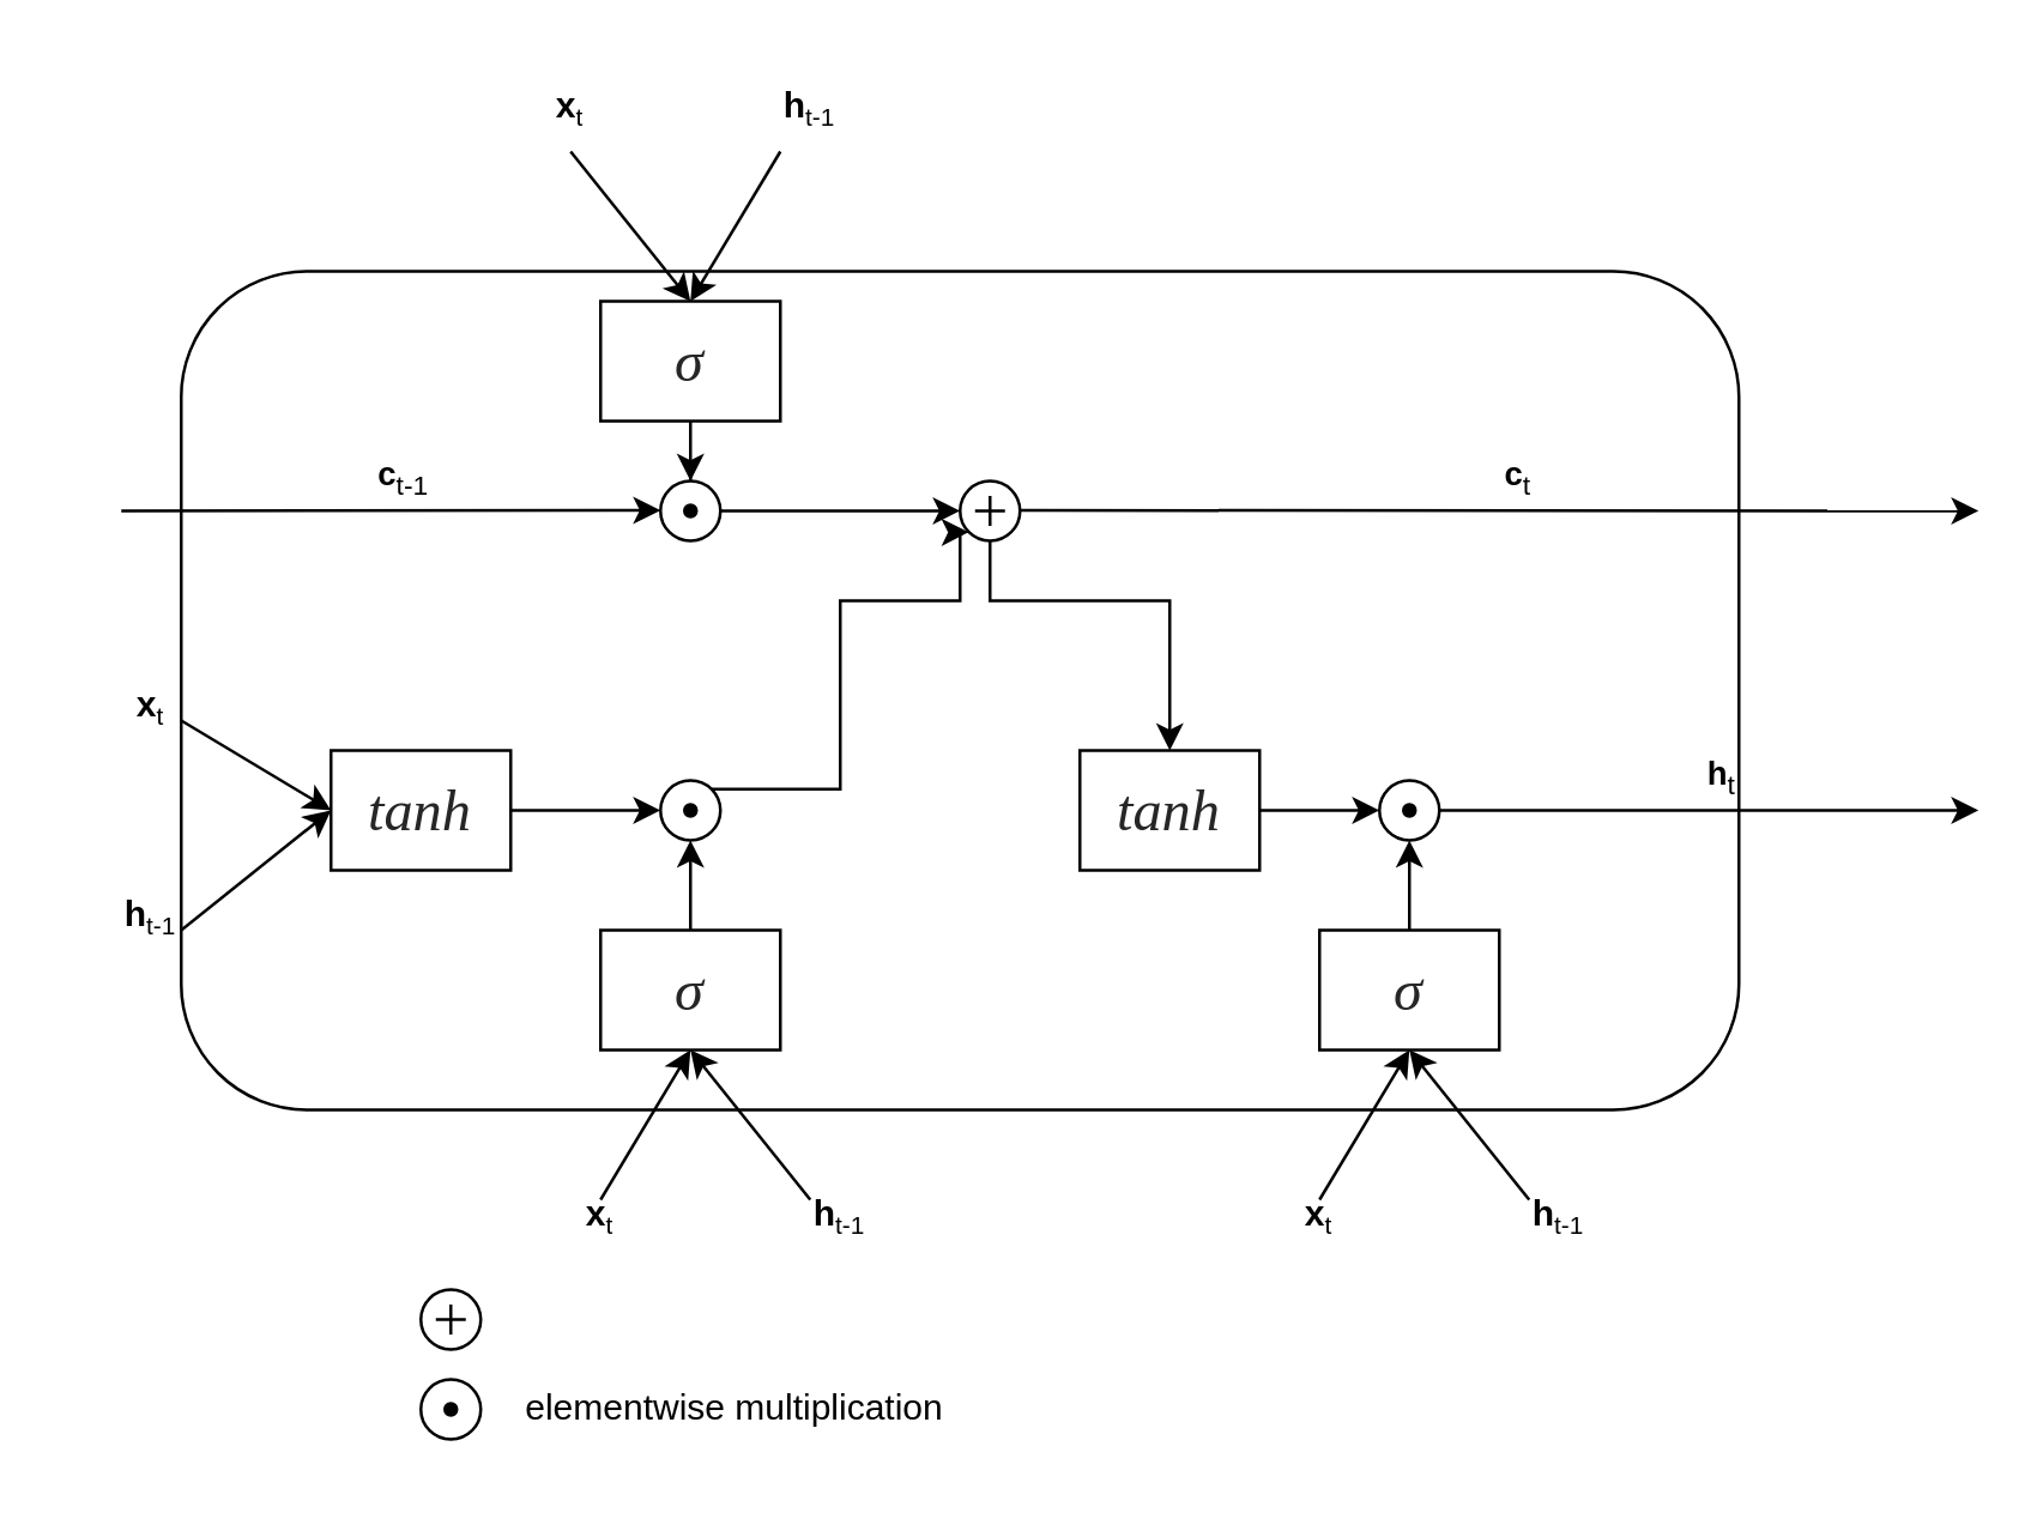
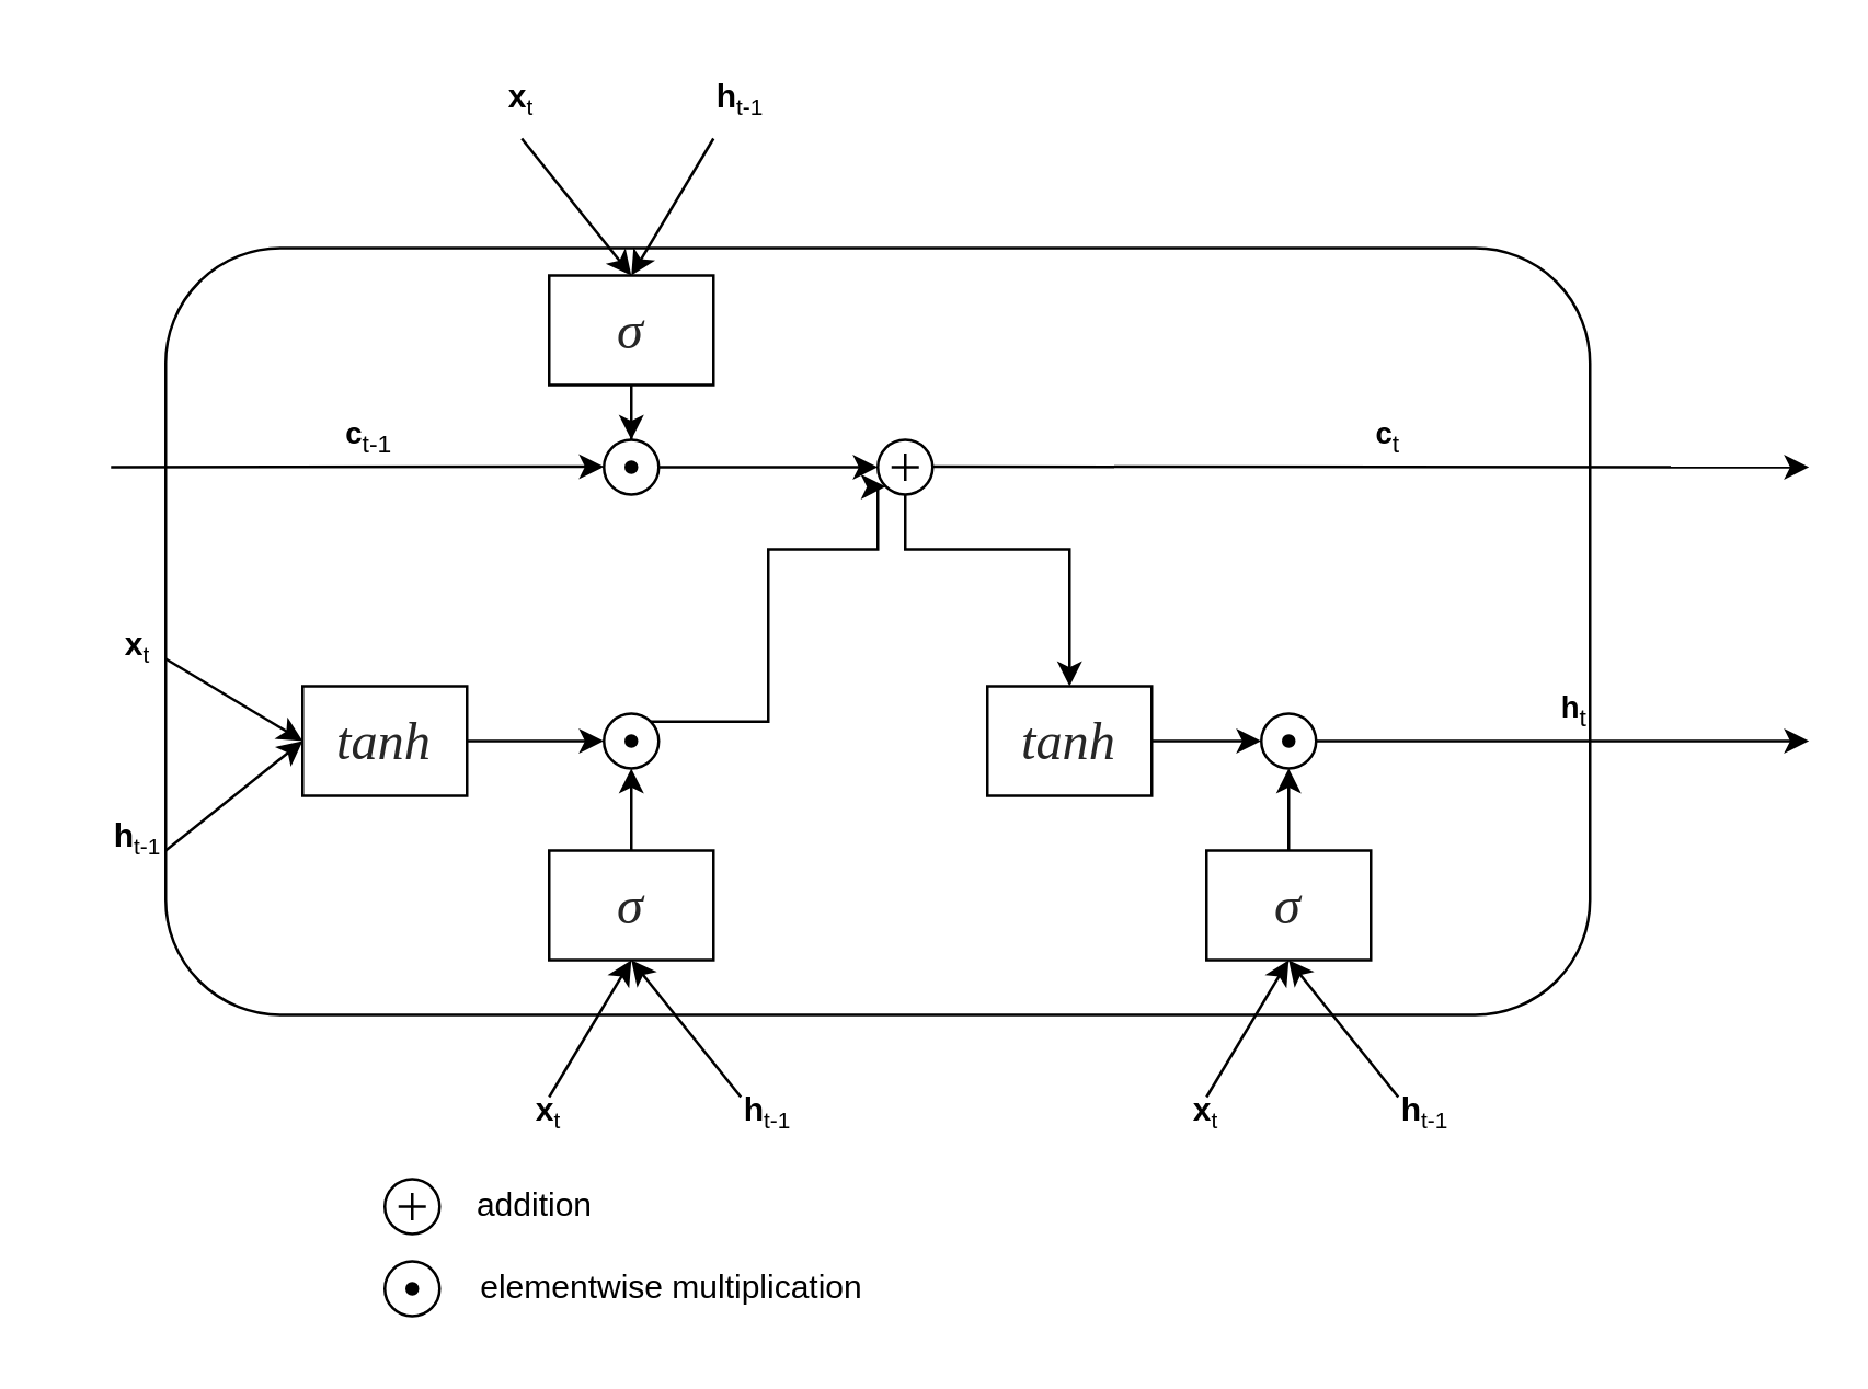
  <mxCell id="0" />
  <mxCell id="1" parent="0" />
  <mxCell id="2" value="" style="rounded=1;whiteSpace=wrap;html=1;" vertex="1" parent="1"><mxGeometry x="60" y="90" width="520" height="280" as="geometry" /></mxCell>
  <mxCell id="3" style="edgeStyle=orthogonalEdgeStyle;rounded=0;orthogonalLoop=1;jettySize=auto;html=1;entryX=0.5;entryY=1;entryDx=0;entryDy=0;" edge="1" parent="1" source="4" target="17"><mxGeometry relative="1" as="geometry" /></mxCell>
  <mxCell id="4" value="&lt;span style=&quot;color: rgb(38, 38, 38); font-family: KaTeX_Math; font-size: 19.36px; font-style: italic; letter-spacing: 0.01px; text-wrap-mode: nowrap; background-color: rgb(255, 255, 255);&quot;&gt;σ&lt;/span&gt;" style="rounded=0;whiteSpace=wrap;html=1;" vertex="1" parent="1"><mxGeometry x="200" y="310" width="60" height="40" as="geometry" /></mxCell>
  <mxCell id="5" style="edgeStyle=orthogonalEdgeStyle;rounded=0;orthogonalLoop=1;jettySize=auto;html=1;entryX=0;entryY=0.5;entryDx=0;entryDy=0;" edge="1" parent="1" source="6" target="17"><mxGeometry relative="1" as="geometry" /></mxCell>
  <mxCell id="6" value="&lt;font face=&quot;KaTeX_Math&quot; color=&quot;#262626&quot;&gt;&lt;span style=&quot;font-size: 19.36px; letter-spacing: 0.01px; text-wrap-mode: nowrap; background-color: rgb(255, 255, 255);&quot;&gt;&lt;i&gt;tanh&lt;/i&gt;&lt;/span&gt;&lt;/font&gt;" style="rounded=0;whiteSpace=wrap;html=1;" vertex="1" parent="1"><mxGeometry x="110" y="250" width="60" height="40" as="geometry" /></mxCell>
  <mxCell id="7" style="edgeStyle=orthogonalEdgeStyle;rounded=0;orthogonalLoop=1;jettySize=auto;html=1;" edge="1" parent="1" source="8"><mxGeometry relative="1" as="geometry"><mxPoint x="470" y="280" as="targetPoint" /></mxGeometry></mxCell>
  <mxCell id="8" value="&lt;span style=&quot;color: rgb(38, 38, 38); font-family: KaTeX_Math; font-size: 19.36px; font-style: italic; letter-spacing: 0.01px; text-wrap-mode: nowrap; background-color: rgb(255, 255, 255);&quot;&gt;σ&lt;/span&gt;" style="rounded=0;whiteSpace=wrap;html=1;" vertex="1" parent="1"><mxGeometry x="440" y="310" width="60" height="40" as="geometry" /></mxCell>
  <mxCell id="9" style="edgeStyle=orthogonalEdgeStyle;rounded=0;orthogonalLoop=1;jettySize=auto;html=1;entryX=0.5;entryY=0;entryDx=0;entryDy=0;" edge="1" parent="1" source="10" target="14"><mxGeometry relative="1" as="geometry" /></mxCell>
  <mxCell id="10" value="&lt;span style=&quot;color: rgb(38, 38, 38); font-family: KaTeX_Math; font-size: 19.36px; font-style: italic; letter-spacing: 0.01px; text-wrap-mode: nowrap; background-color: rgb(255, 255, 255);&quot;&gt;σ&lt;/span&gt;" style="rounded=0;whiteSpace=wrap;html=1;" vertex="1" parent="1"><mxGeometry x="200" y="100" width="60" height="40" as="geometry" /></mxCell>
  <mxCell id="11" style="edgeStyle=orthogonalEdgeStyle;rounded=0;orthogonalLoop=1;jettySize=auto;html=1;entryX=0;entryY=0.5;entryDx=0;entryDy=0;" edge="1" parent="1" source="12" target="26"><mxGeometry relative="1" as="geometry" /></mxCell>
  <mxCell id="12" value="&lt;font face=&quot;KaTeX_Math&quot; color=&quot;#262626&quot;&gt;&lt;span style=&quot;font-size: 19.36px; letter-spacing: 0.01px; text-wrap-mode: nowrap; background-color: rgb(255, 255, 255);&quot;&gt;&lt;i&gt;tanh&lt;/i&gt;&lt;/span&gt;&lt;/font&gt;" style="rounded=0;whiteSpace=wrap;html=1;" vertex="1" parent="1"><mxGeometry x="360" y="250" width="60" height="40" as="geometry" /></mxCell>
  <mxCell id="13" value="" style="group" vertex="1" connectable="0" parent="1"><mxGeometry x="220" y="160" width="20" height="20" as="geometry" /></mxCell>
  <mxCell id="14" value="" style="ellipse;whiteSpace=wrap;html=1;aspect=fixed;" vertex="1" parent="13"><mxGeometry width="20" height="20" as="geometry" /></mxCell>
  <mxCell id="15" value="" style="ellipse;whiteSpace=wrap;html=1;aspect=fixed;fillColor=#000000;" vertex="1" parent="13"><mxGeometry x="8" y="8" width="4" height="4" as="geometry" /></mxCell>
  <mxCell id="16" value="" style="group" vertex="1" connectable="0" parent="1"><mxGeometry x="220" y="260" width="20" height="20" as="geometry" /></mxCell>
  <mxCell id="17" value="" style="ellipse;whiteSpace=wrap;html=1;aspect=fixed;" vertex="1" parent="16"><mxGeometry width="20" height="20" as="geometry" /></mxCell>
  <mxCell id="18" value="" style="ellipse;whiteSpace=wrap;html=1;aspect=fixed;fillColor=#000000;" vertex="1" parent="16"><mxGeometry x="8" y="8" width="4" height="4" as="geometry" /></mxCell>
  <mxCell id="19" value="" style="group" vertex="1" connectable="0" parent="1"><mxGeometry x="320" y="160" width="20" height="20" as="geometry" /></mxCell>
  <mxCell id="20" value="" style="ellipse;whiteSpace=wrap;html=1;aspect=fixed;" vertex="1" parent="19"><mxGeometry width="20" height="20" as="geometry" /></mxCell>
  <mxCell id="21" value="" style="shape=cross;whiteSpace=wrap;html=1;size=0;" vertex="1" parent="19"><mxGeometry x="5" y="5" width="10" height="10" as="geometry" /></mxCell>
  <mxCell id="22" style="edgeStyle=orthogonalEdgeStyle;rounded=0;orthogonalLoop=1;jettySize=auto;html=1;exitX=1;exitY=0;exitDx=0;exitDy=0;entryX=0;entryY=1;entryDx=0;entryDy=0;" edge="1" parent="1" source="17" target="20"><mxGeometry relative="1" as="geometry"><Array as="points"><mxPoint x="280" y="263" /><mxPoint x="280" y="200" /><mxPoint x="320" y="200" /><mxPoint x="320" y="177" /></Array></mxGeometry></mxCell>
  <mxCell id="23" style="edgeStyle=orthogonalEdgeStyle;rounded=0;orthogonalLoop=1;jettySize=auto;html=1;entryX=0.5;entryY=0;entryDx=0;entryDy=0;" edge="1" parent="1" target="12"><mxGeometry relative="1" as="geometry"><mxPoint x="330" y="180" as="sourcePoint" /><Array as="points"><mxPoint x="330" y="200" /><mxPoint x="390" y="200" /></Array></mxGeometry></mxCell>
  <mxCell id="24" style="edgeStyle=orthogonalEdgeStyle;rounded=0;orthogonalLoop=1;jettySize=auto;html=1;exitX=1;exitY=0.5;exitDx=0;exitDy=0;entryX=0;entryY=0.5;entryDx=0;entryDy=0;" edge="1" parent="1" source="14" target="20"><mxGeometry relative="1" as="geometry" /></mxCell>
  <mxCell id="25" value="" style="group" vertex="1" connectable="0" parent="1"><mxGeometry x="460" y="260" width="20" height="20" as="geometry" /></mxCell>
  <mxCell id="26" value="" style="ellipse;whiteSpace=wrap;html=1;aspect=fixed;" vertex="1" parent="25"><mxGeometry width="20" height="20" as="geometry" /></mxCell>
  <mxCell id="27" value="" style="ellipse;whiteSpace=wrap;html=1;aspect=fixed;fillColor=#000000;" vertex="1" parent="25"><mxGeometry x="8" y="8" width="4" height="4" as="geometry" /></mxCell>
  <mxCell id="28" value="" style="endArrow=classic;html=1;rounded=0;" edge="1" parent="1"><mxGeometry width="50" height="50" relative="1" as="geometry"><mxPoint x="200" y="400" as="sourcePoint" /><mxPoint x="230" y="350" as="targetPoint" /></mxGeometry></mxCell>
  <mxCell id="29" value="" style="endArrow=classic;html=1;rounded=0;" edge="1" parent="1"><mxGeometry width="50" height="50" relative="1" as="geometry"><mxPoint x="270" y="400" as="sourcePoint" /><mxPoint x="230" y="350" as="targetPoint" /></mxGeometry></mxCell>
  <mxCell id="30" value="" style="endArrow=classic;html=1;rounded=0;exitX=1;exitY=0.5;exitDx=0;exitDy=0;" edge="1" parent="1"><mxGeometry width="50" height="50" relative="1" as="geometry"><mxPoint x="340" y="169.81" as="sourcePoint" /><mxPoint x="660" y="170" as="targetPoint" /></mxGeometry></mxCell>
  <mxCell id="31" value="&lt;b&gt;c&lt;/b&gt;&lt;sub style=&quot;&quot;&gt;t&lt;/sub&gt;" style="edgeLabel;html=1;align=center;verticalAlign=middle;resizable=0;points=[];" vertex="1" connectable="0" parent="30"><mxGeometry x="0.002" relative="1" as="geometry"><mxPoint x="6" y="-10" as="offset" /></mxGeometry></mxCell>
  <mxCell id="32" value="&lt;b&gt;c&lt;/b&gt;&lt;sub&gt;t-1&lt;/sub&gt;" style="endArrow=classic;html=1;rounded=0;" edge="1" parent="1"><mxGeometry x="0.048" y="10" width="50" height="50" relative="1" as="geometry"><mxPoint x="40" y="170" as="sourcePoint" /><mxPoint x="220" y="169.81" as="targetPoint" /><mxPoint as="offset" /></mxGeometry></mxCell>
  <mxCell id="33" value="" style="endArrow=classic;html=1;rounded=0;" edge="1" parent="1"><mxGeometry width="50" height="50" relative="1" as="geometry"><mxPoint x="440" y="400" as="sourcePoint" /><mxPoint x="470" y="350" as="targetPoint" /></mxGeometry></mxCell>
  <mxCell id="34" value="" style="endArrow=classic;html=1;rounded=0;" edge="1" parent="1"><mxGeometry width="50" height="50" relative="1" as="geometry"><mxPoint x="510" y="400" as="sourcePoint" /><mxPoint x="470" y="350" as="targetPoint" /></mxGeometry></mxCell>
  <mxCell id="35" value="" style="group;rotation=90;" vertex="1" connectable="0" parent="1"><mxGeometry x="50" y="250" width="105" height="50" as="geometry" /></mxCell>
  <mxCell id="36" value="" style="endArrow=classic;html=1;rounded=0;" edge="1" parent="35"><mxGeometry width="50" height="50" relative="1" as="geometry"><mxPoint x="10" y="-10" as="sourcePoint" /><mxPoint x="60" y="20" as="targetPoint" /></mxGeometry></mxCell>
  <mxCell id="37" value="" style="endArrow=classic;html=1;rounded=0;" edge="1" parent="35"><mxGeometry width="50" height="50" relative="1" as="geometry"><mxPoint x="10" y="60" as="sourcePoint" /><mxPoint x="60" y="20" as="targetPoint" /></mxGeometry></mxCell>
  <mxCell id="38" value="" style="group;rotation=-180;" vertex="1" connectable="0" parent="1"><mxGeometry x="190" y="50" width="70" height="50" as="geometry" /></mxCell>
  <mxCell id="39" value="" style="endArrow=classic;html=1;rounded=0;" edge="1" parent="38"><mxGeometry width="50" height="50" relative="1" as="geometry"><mxPoint x="70" as="sourcePoint" /><mxPoint x="40" y="50" as="targetPoint" /></mxGeometry></mxCell>
  <mxCell id="40" value="" style="endArrow=classic;html=1;rounded=0;" edge="1" parent="38"><mxGeometry width="50" height="50" relative="1" as="geometry"><mxPoint as="sourcePoint" /><mxPoint x="40" y="50" as="targetPoint" /></mxGeometry></mxCell>
  <mxCell id="41" value="" style="group" vertex="1" connectable="0" parent="1"><mxGeometry x="170" y="390" width="140" height="30" as="geometry" /></mxCell>
  <mxCell id="42" value="&lt;b&gt;x&lt;/b&gt;&lt;span style=&quot;font-size: 10px;&quot;&gt;&lt;sub&gt;t&lt;/sub&gt;&lt;/span&gt;" style="text;html=1;align=center;verticalAlign=middle;whiteSpace=wrap;rounded=0;" vertex="1" parent="41"><mxGeometry width="60" height="30" as="geometry" /></mxCell>
  <mxCell id="43" value="&lt;b&gt;h&lt;/b&gt;&lt;span style=&quot;font-size: 10px;&quot;&gt;&lt;sub&gt;t-1&lt;/sub&gt;&lt;/span&gt;" style="text;html=1;align=center;verticalAlign=middle;whiteSpace=wrap;rounded=0;" vertex="1" parent="41"><mxGeometry x="80" width="60" height="30" as="geometry" /></mxCell>
  <mxCell id="44" value="" style="group" vertex="1" connectable="0" parent="1"><mxGeometry x="410" y="390" width="140" height="30" as="geometry" /></mxCell>
  <mxCell id="45" value="&lt;b&gt;x&lt;/b&gt;&lt;span style=&quot;font-size: 10px;&quot;&gt;&lt;sub&gt;t&lt;/sub&gt;&lt;/span&gt;" style="text;html=1;align=center;verticalAlign=middle;whiteSpace=wrap;rounded=0;" vertex="1" parent="44"><mxGeometry width="60" height="30" as="geometry" /></mxCell>
  <mxCell id="46" value="&lt;b&gt;h&lt;/b&gt;&lt;span style=&quot;font-size: 10px;&quot;&gt;&lt;sub&gt;t-1&lt;/sub&gt;&lt;/span&gt;" style="text;html=1;align=center;verticalAlign=middle;whiteSpace=wrap;rounded=0;" vertex="1" parent="44"><mxGeometry x="80" width="60" height="30" as="geometry" /></mxCell>
  <mxCell id="47" value="" style="group" vertex="1" connectable="0" parent="1"><mxGeometry x="160" y="20" width="140" height="30" as="geometry" /></mxCell>
  <mxCell id="48" value="&lt;b&gt;x&lt;/b&gt;&lt;span style=&quot;font-size: 10px;&quot;&gt;&lt;sub&gt;t&lt;/sub&gt;&lt;/span&gt;" style="text;html=1;align=center;verticalAlign=middle;whiteSpace=wrap;rounded=0;" vertex="1" parent="47"><mxGeometry width="60" height="30" as="geometry" /></mxCell>
  <mxCell id="49" value="&lt;b&gt;h&lt;/b&gt;&lt;span style=&quot;font-size: 10px;&quot;&gt;&lt;sub&gt;t-1&lt;/sub&gt;&lt;/span&gt;" style="text;html=1;align=center;verticalAlign=middle;whiteSpace=wrap;rounded=0;" vertex="1" parent="47"><mxGeometry x="80" width="60" height="30" as="geometry" /></mxCell>
  <mxCell id="50" value="&lt;b&gt;x&lt;/b&gt;&lt;span style=&quot;font-size: 10px;&quot;&gt;&lt;sub&gt;t&lt;/sub&gt;&lt;/span&gt;" style="text;html=1;align=center;verticalAlign=middle;whiteSpace=wrap;rounded=0;" vertex="1" parent="1"><mxGeometry x="20" y="220" width="60" height="30" as="geometry" /></mxCell>
  <mxCell id="51" value="&lt;b&gt;h&lt;/b&gt;&lt;span style=&quot;font-size: 10px;&quot;&gt;&lt;sub&gt;t-1&lt;/sub&gt;&lt;/span&gt;" style="text;html=1;align=center;verticalAlign=middle;whiteSpace=wrap;rounded=0;" vertex="1" parent="1"><mxGeometry x="20" y="290" width="60" height="30" as="geometry" /></mxCell>
  <mxCell id="52" value="&lt;b&gt;h&lt;/b&gt;&lt;sub&gt;t&lt;/sub&gt;" style="endArrow=classic;html=1;rounded=0;" edge="1" parent="1"><mxGeometry x="0.048" y="10" width="50" height="50" relative="1" as="geometry"><mxPoint x="480" y="270" as="sourcePoint" /><mxPoint x="660" y="270" as="targetPoint" /><mxPoint as="offset" /></mxGeometry></mxCell>
  <mxCell id="53" value="" style="ellipse;whiteSpace=wrap;html=1;aspect=fixed;" vertex="1" parent="1"><mxGeometry x="140" y="430" width="20" height="20" as="geometry" /></mxCell>
  <mxCell id="54" value="" style="shape=cross;whiteSpace=wrap;html=1;size=0;" vertex="1" parent="1"><mxGeometry x="145" y="435" width="10" height="10" as="geometry" /></mxCell>
  <mxCell id="55" value="" style="group" vertex="1" connectable="0" parent="1"><mxGeometry x="140" y="460" width="20" height="20" as="geometry" /></mxCell>
  <mxCell id="56" value="" style="ellipse;whiteSpace=wrap;html=1;aspect=fixed;" vertex="1" parent="55"><mxGeometry width="20" height="20" as="geometry" /></mxCell>
  <mxCell id="57" value="" style="ellipse;whiteSpace=wrap;html=1;aspect=fixed;fillColor=#000000;" vertex="1" parent="55"><mxGeometry x="8" y="8" width="4" height="4" as="geometry" /></mxCell>
+ <mxCell id="58" value="addition" style="text;html=1;align=center;verticalAlign=middle;whiteSpace=wrap;rounded=0;" vertex="1" parent="1"><mxGeometry x="170" y="425" width="50" height="30" as="geometry" /></mxCell>
  <mxCell id="59" value="elementwise multiplication" style="text;html=1;align=center;verticalAlign=middle;whiteSpace=wrap;rounded=0;" vertex="1" parent="1"><mxGeometry x="170" y="455" width="150" height="30" as="geometry" /></mxCell>
